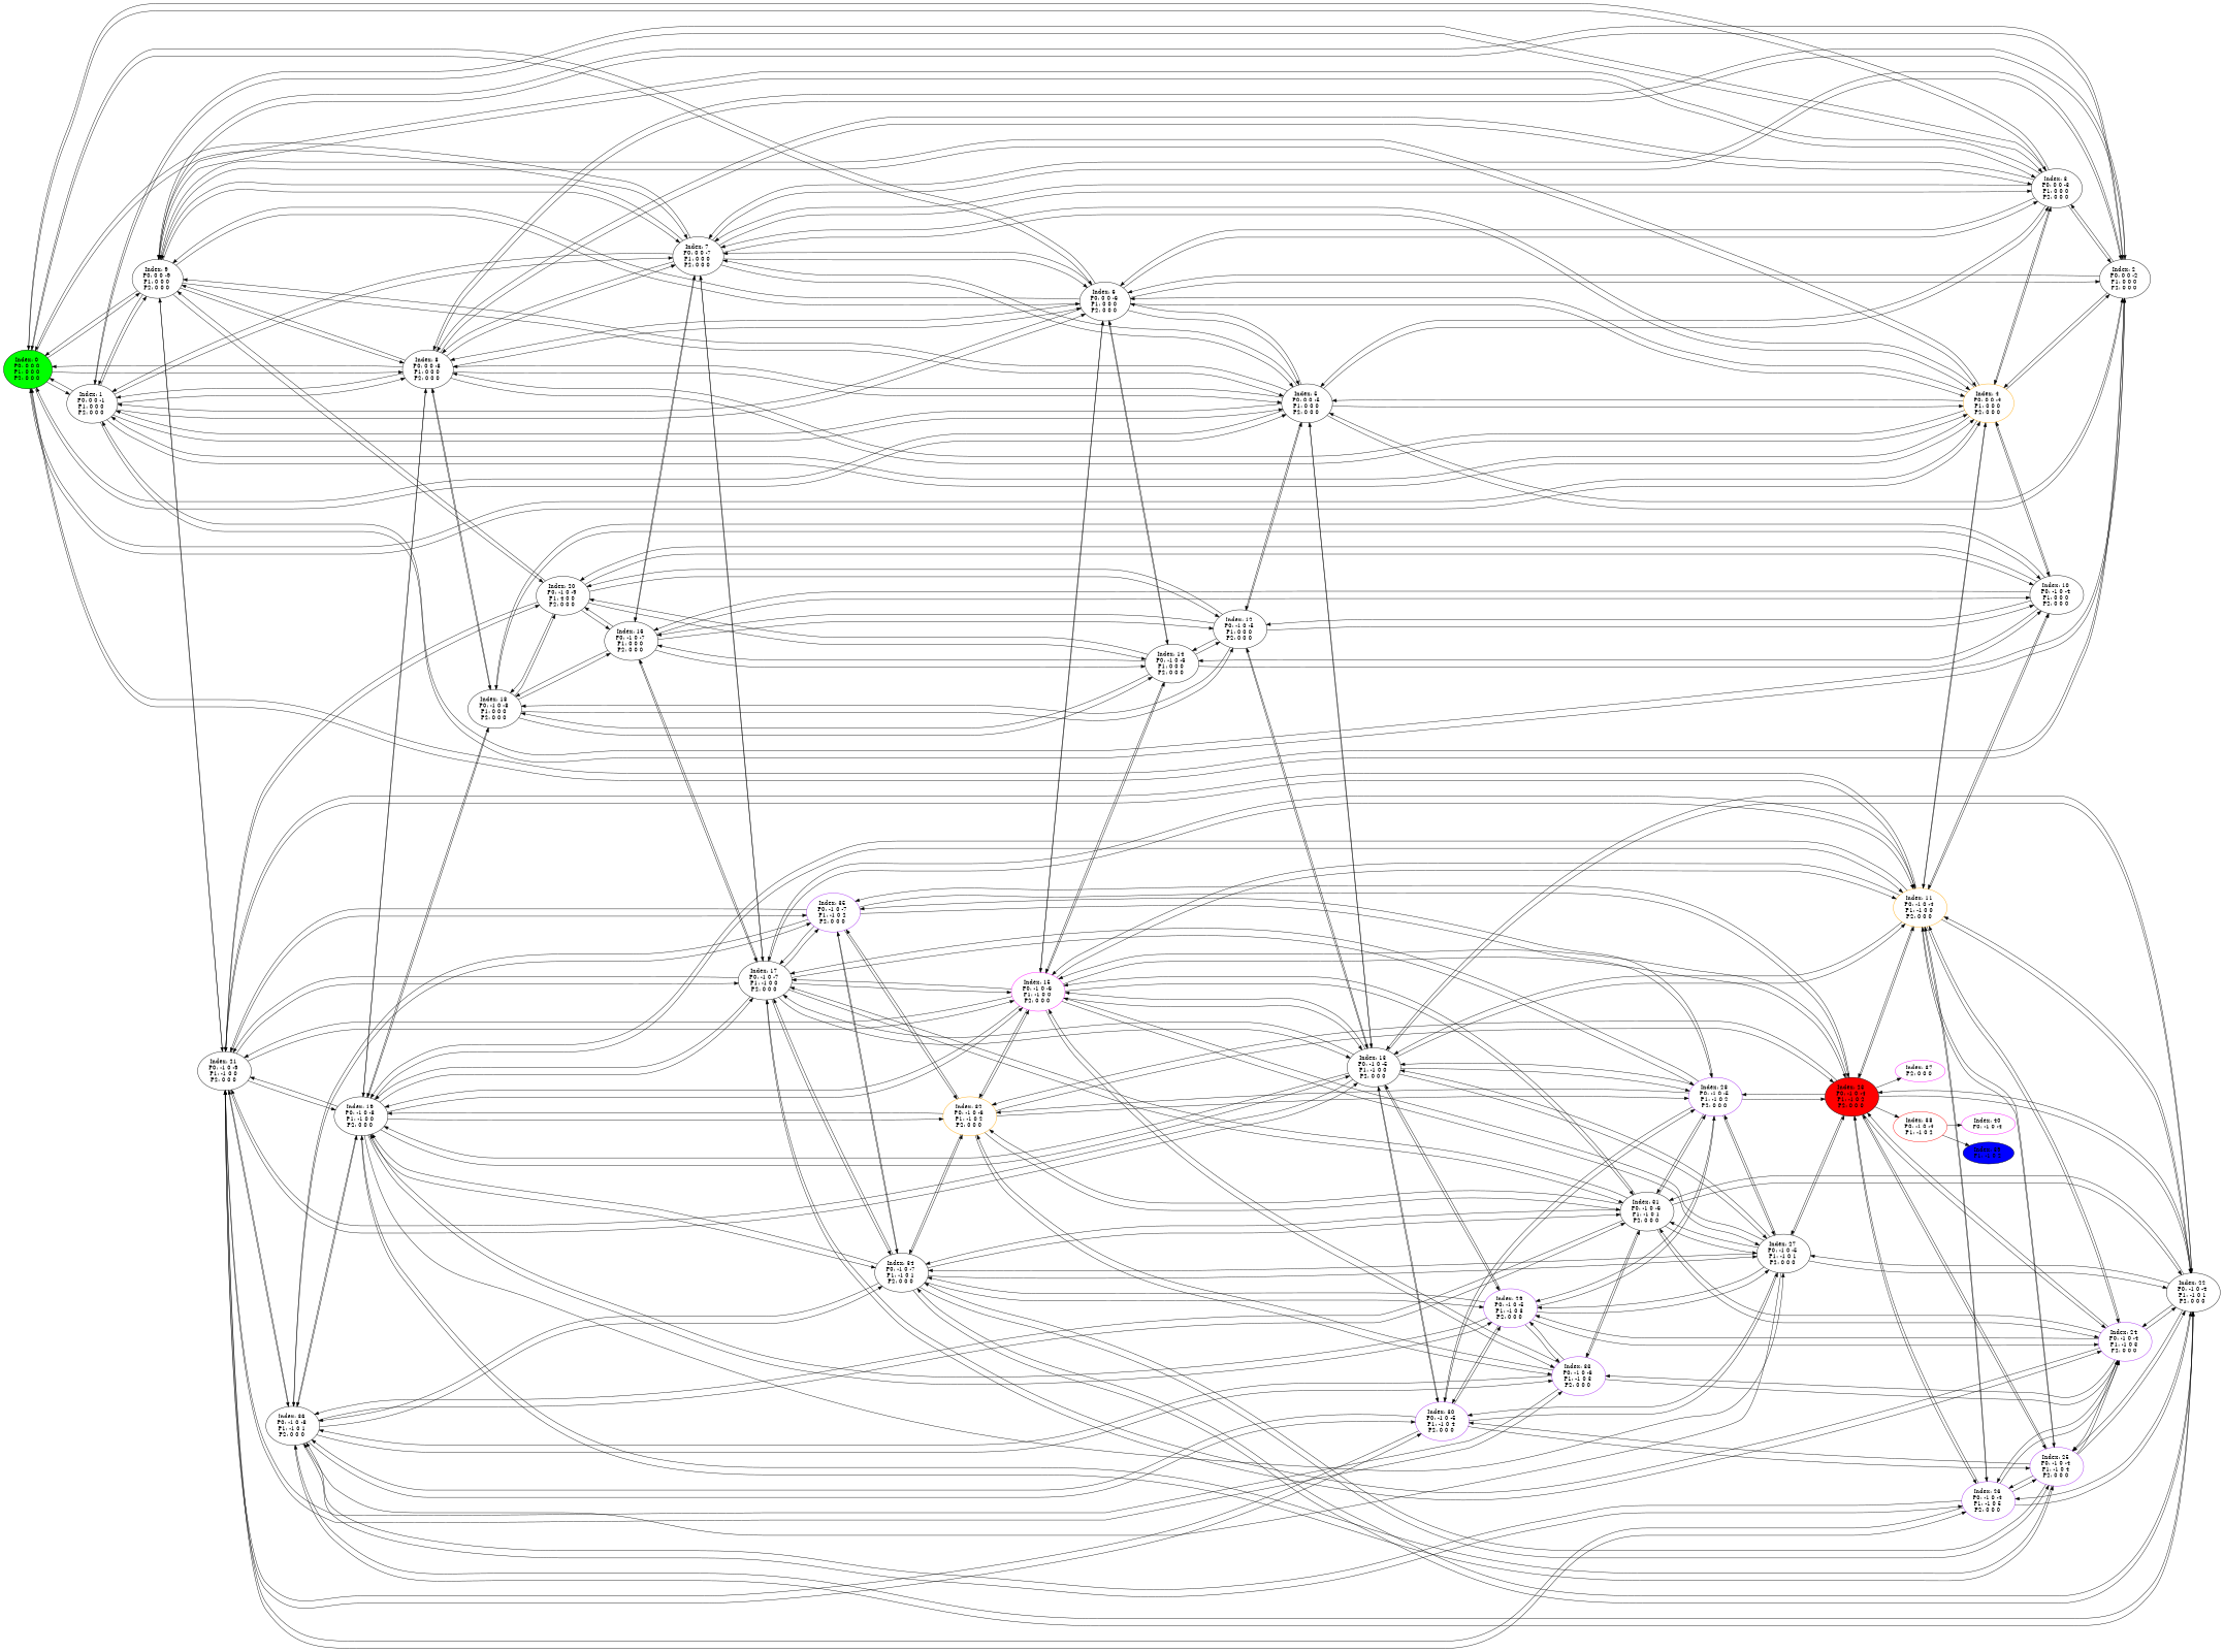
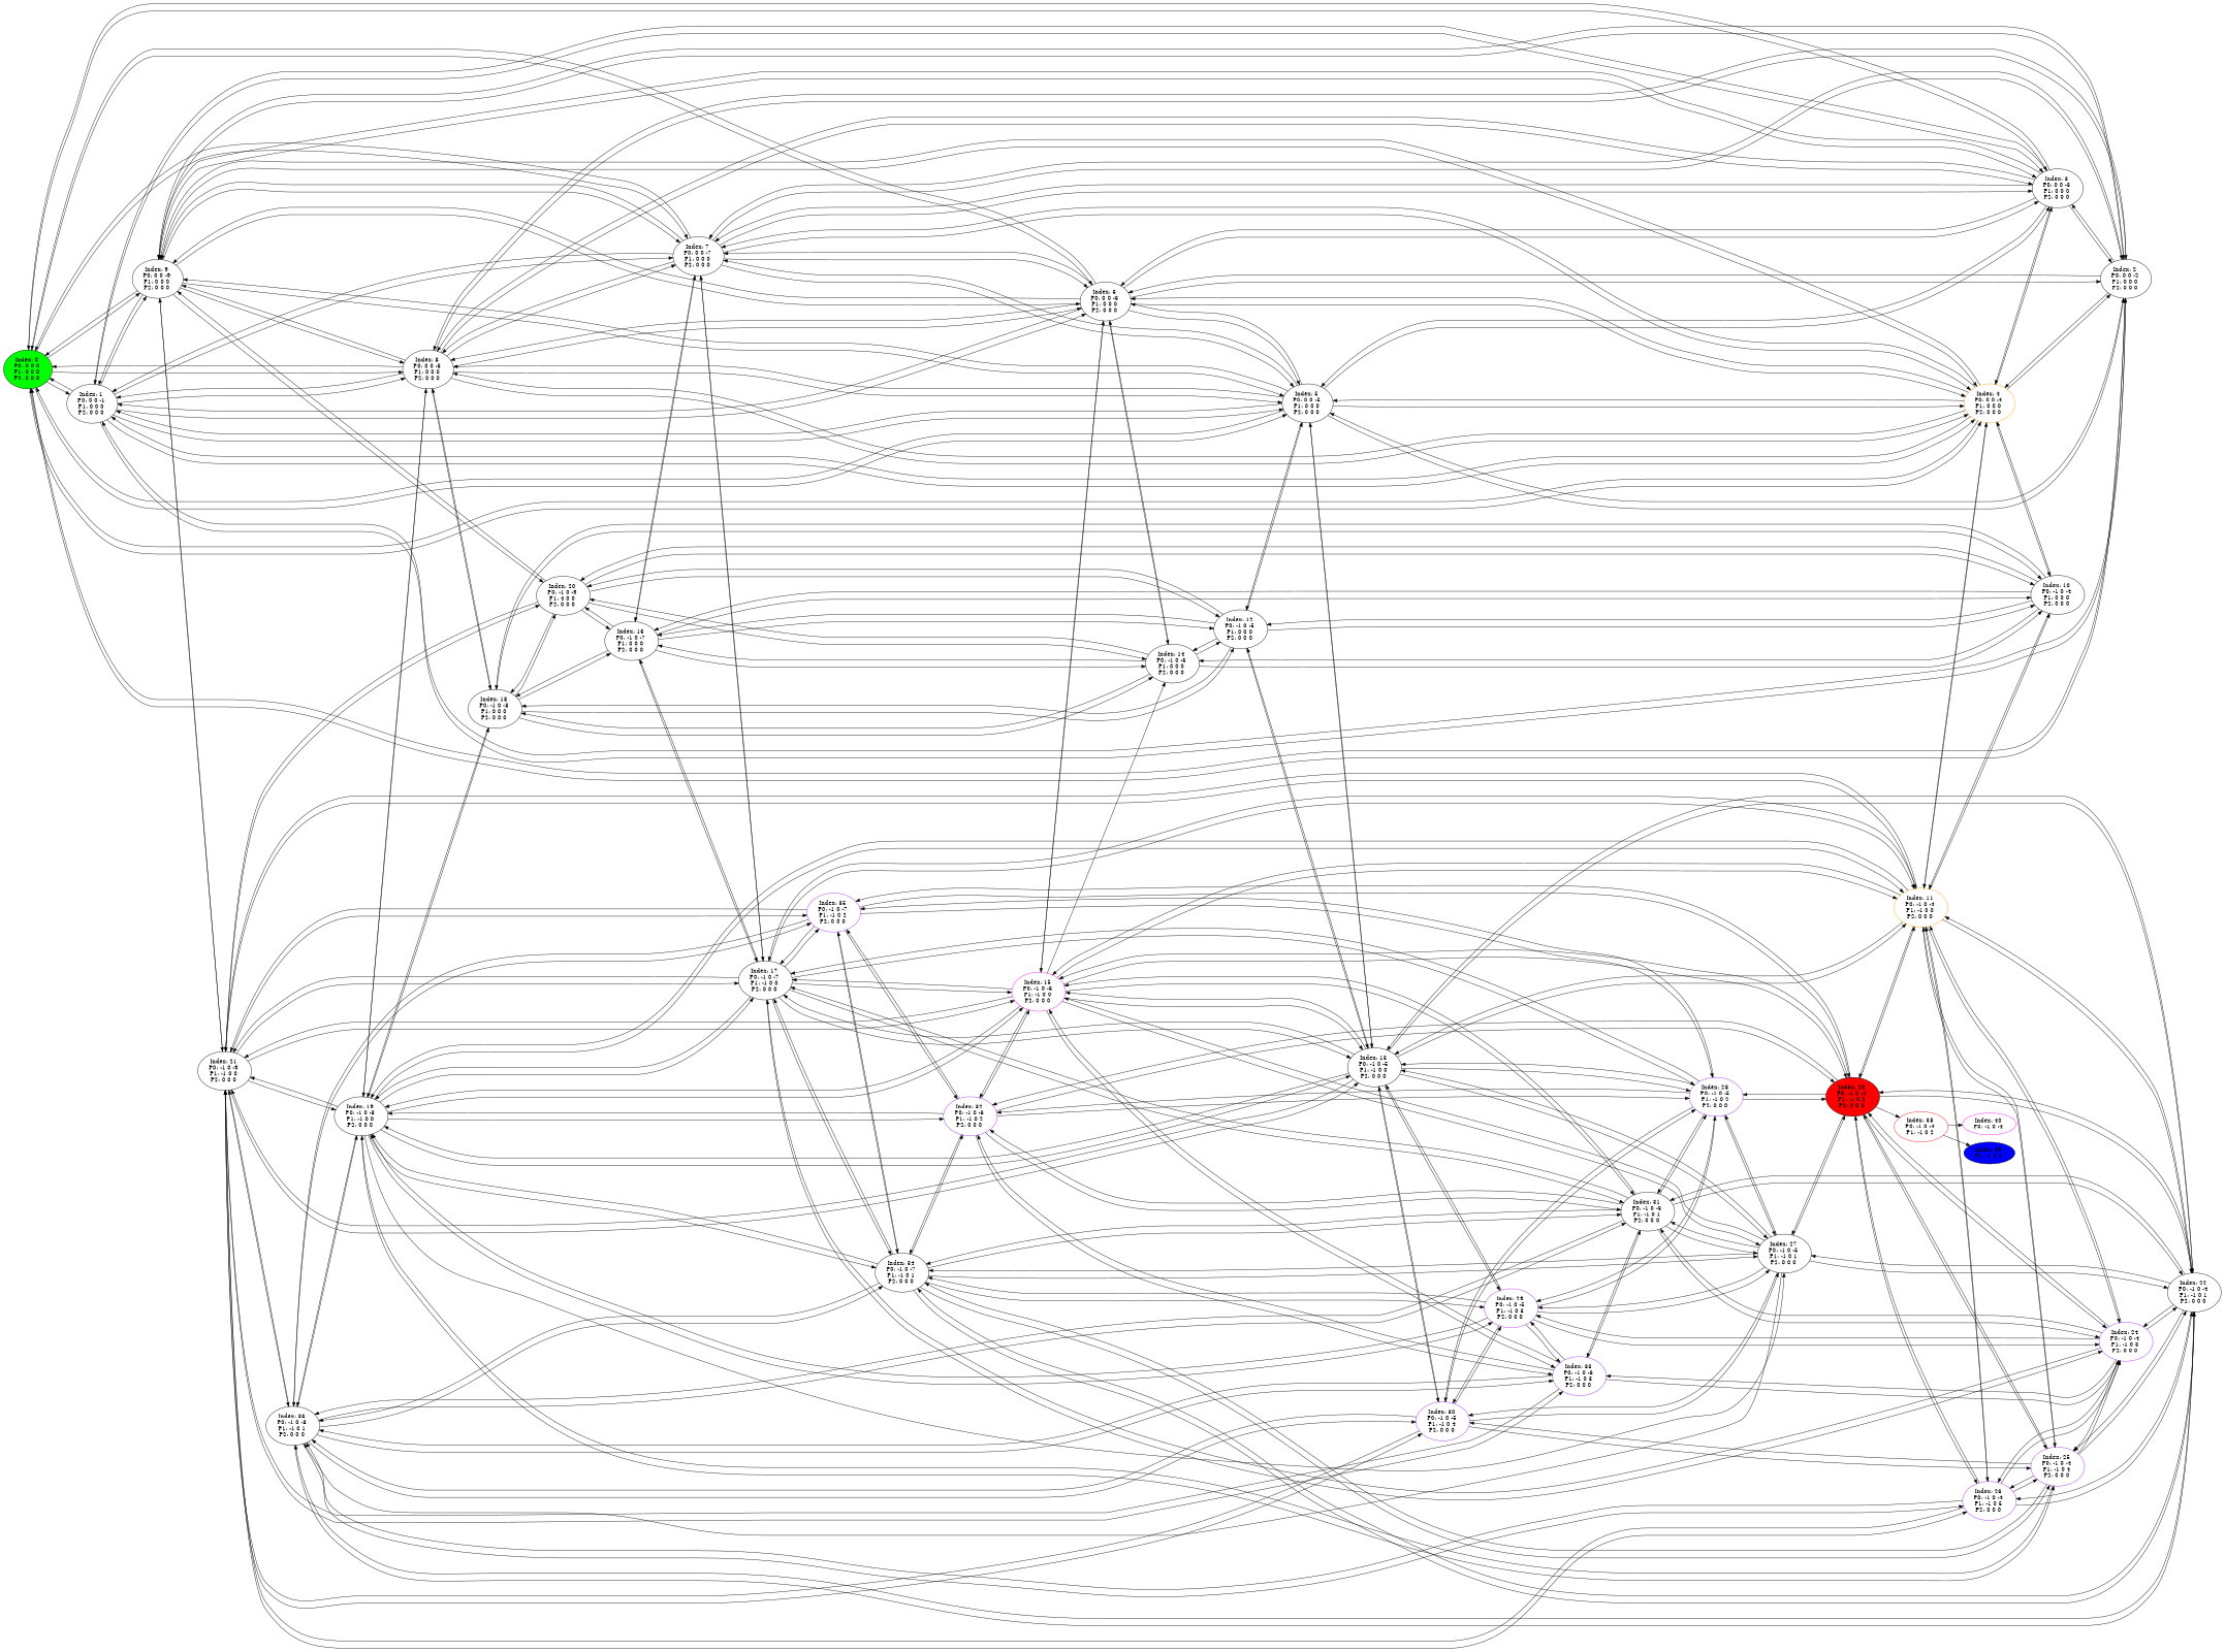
  digraph {
    color=black
    rankdir=LR
    n1 [fillcolor=green label="Index: 0 \nP0: 0 0 0 \nP1: 0 0 0 \nP2: 0 0 0 \n" style=filled]
    n2 [label="Index: 1 \nP0: 0 0 -1 \nP1: 0 0 0 \nP2: 0 0 0 \n"]
    n3 [label="Index: 2 \nP0: 0 0 -2 \nP1: 0 0 0 \nP2: 0 0 0 \n"]
    n4 [label="Index: 3 \nP0: 0 0 -3 \nP1: 0 0 0 \nP2: 0 0 0 \n"]
    n5 [color=orange label="Index: 4 \nP0: 0 0 -4 \nP1: 0 0 0 \nP2: 0 0 0 \n"]
    n6 [label="Index: 5 \nP0: 0 0 -5 \nP1: 0 0 0 \nP2: 0 0 0 \n"]
    n7 [label="Index: 6 \nP0: 0 0 -6 \nP1: 0 0 0 \nP2: 0 0 0 \n"]
    n8 [label="Index: 7 \nP0: 0 0 -7 \nP1: 0 0 0 \nP2: 0 0 0 \n"]
    n9 [label="Index: 8 \nP0: 0 0 -8 \nP1: 0 0 0 \nP2: 0 0 0 \n"]
    n10 [label="Index: 9 \nP0: 0 0 -9 \nP1: 0 0 0 \nP2: 0 0 0 \n"]
    n11 [label="Index: 10 \nP0: -1 0 -4 \nP1: 0 0 0 \nP2: 0 0 0 \n"]
    n12 [color=orange label="Index: 11 \nP0: -1 0 -4 \nP1: -1 0 0 \nP2: 0 0 0 \n"]
    n13 [label="Index: 12 \nP0: -1 0 -5 \nP1: 0 0 0 \nP2: 0 0 0 \n"]
    n14 [label="Index: 13 \nP0: -1 0 -5 \nP1: -1 0 0 \nP2: 0 0 0 \n"]
    n15 [label="Index: 14 \nP0: -1 0 -6 \nP1: 0 0 0 \nP2: 0 0 0 \n"]
    n16 [color=fuchsia label="Index: 15 \nP0: -1 0 -6 \nP1: -1 0 0 \nP2: 0 0 0 \n"]
    n17 [label="Index: 16 \nP0: -1 0 -7 \nP1: 0 0 0 \nP2: 0 0 0 \n"]
    n18 [label="Index: 17 \nP0: -1 0 -7 \nP1: -1 0 0 \nP2: 0 0 0 \n"]
    n19 [label="Index: 18 \nP0: -1 0 -8 \nP1: 0 0 0 \nP2: 0 0 0 \n"]
    n20 [label="Index: 19 \nP0: -1 0 -8 \nP1: -1 0 0 \nP2: 0 0 0 \n"]
    n21 [label="Index: 20 \nP0: -1 0 -9 \nP1: 4 0 0 \nP2: 0 0 0 \n"]
    n22 [label="Index: 21 \nP0: -1 0 -9 \nP1: -1 0 0 \nP2: 0 0 0 \n"]
    n23 [label="Index: 22 \nP0: -1 0 -4 \nP1: -1 0 1 \nP2: 0 0 0 \n"]
    n24 [fillcolor=red label="Index: 23 \nP0: -1 0 -4 \nP1: -1 0 2 \nP2: 0 0 0 \n" style=filled]
    n25 [color=purple label="Index: 24 \nP0: -1 0 -4 \nP1: -1 0 3 \nP2: 0 0 0 \n"]
    n26 [color=purple label="Index: 25 \nP0: -1 0 -4 \nP1: -1 0 4 \nP2: 0 0 0 \n"]
    n27 [color=purple label="Index: 26 \nP0: -1 0 -4 \nP1: -1 0 5 \nP2: 0 0 0 \n"]
    n28 [label="Index: 27 \nP0: -1 0 -5 \nP1: -1 0 1 \nP2: 0 0 0 \n"]
    n29 [color=purple label="Index: 28 \nP0: -1 0 -5 \nP1: -1 0 2 \nP2: 0 0 0 \n"]
    n30 [color=purple label="Index: 29 \nP0: -1 0 -5 \nP1: -1 0 3 \nP2: 0 0 0 \n"]
    n31 [color=purple label="Index: 30 \nP0: -1 0 -5 \nP1: -1 0 4 \nP2: 0 0 0 \n"]
    n32 [label="Index: 31 \nP0: -1 0 -6 \nP1: -1 0 1 \nP2: 0 0 0 \n"]
-   n33 [color=orange label="Index: 32 \nP0: -1 0 -6 \nP1: -1 0 2 \nP2: 0 0 0 \n"]
+   n33 [color=purple label="Index: 32 \nP0: -1 0 -6 \nP1: -1 0 2 \nP2: 0 0 0 \n"]
    n34 [color=purple label="Index: 33 \nP0: -1 0 -6 \nP1: -1 0 3 \nP2: 0 0 0 \n"]
    n35 [label="Index: 34 \nP0: -1 0 -7 \nP1: -1 0 1 \nP2: 0 0 0 \n"]
    n36 [color=purple label="Index: 35 \nP0: -1 0 -7 \nP1: -1 0 2 \nP2: 0 0 0 \n"]
    n37 [label="Index: 36 \nP0: -1 0 -8 \nP1: -1 0 1 \nP2: 0 0 0 \n"]
-   n38 [color=fuchsia label="Index: 37 \nP2: 0 0 0 \n"]
    n39 [color=red label="Index: 38 \nP0: -1 0 -4 \nP1: -1 0 2 \n"]
    n40 [fillcolor=blue label="Index: 39 \nP1: -1 0 2 \n" style=filled]
    n41 [color=fuchsia label="Index: 40 \nP0: -1 0 -4 \n"]
    n1 -> n2
    n1 -> n3
    n1 -> n4
    n1 -> n5
    n1 -> n6
    n1 -> n7
    n1 -> n8
    n1 -> n9
    n1 -> n10
    n2 -> n1
    n2 -> n3
    n2 -> n4
    n2 -> n5
    n2 -> n6
    n2 -> n7
    n2 -> n8
    n2 -> n9
    n2 -> n10
    n3 -> n1
    n3 -> n2
    n3 -> n4
    n3 -> n5
    n3 -> n6
    n3 -> n7
    n3 -> n8
    n3 -> n9
    n3 -> n10
    n4 -> n1
    n4 -> n2
    n4 -> n3
    n4 -> n5
    n4 -> n6
    n4 -> n7
    n4 -> n8
    n4 -> n9
    n4 -> n10
    n5 -> n1
    n5 -> n2
    n5 -> n3
    n5 -> n4
    n5 -> n6
    n5 -> n7
    n5 -> n8
    n5 -> n9
    n5 -> n10
    n5 -> n11
    n5 -> n12
    n6 -> n1
    n6 -> n2
    n6 -> n3
    n6 -> n4
    n6 -> n5
    n6 -> n7
    n6 -> n8
    n6 -> n9
    n6 -> n10
    n6 -> n13
    n6 -> n14
    n7 -> n1
    n7 -> n2
    n7 -> n3
    n7 -> n4
    n7 -> n5
    n7 -> n6
    n7 -> n8
    n7 -> n9
    n7 -> n10
    n7 -> n15
    n7 -> n16
    n8 -> n1
    n8 -> n2
    n8 -> n3
    n8 -> n4
    n8 -> n5
    n8 -> n6
    n8 -> n7
    n8 -> n9
    n8 -> n10
    n8 -> n17
    n8 -> n18
    n9 -> n1
    n9 -> n2
    n9 -> n3
    n9 -> n4
    n9 -> n5
    n9 -> n6
    n9 -> n7
    n9 -> n8
    n9 -> n10
    n9 -> n19
    n9 -> n20
    n10 -> n1
    n10 -> n2
    n10 -> n3
    n10 -> n4
    n10 -> n5
    n10 -> n6
    n10 -> n7
    n10 -> n8
    n10 -> n9
    n10 -> n21
    n10 -> n22
    n11 -> n5
    n11 -> n12
    n11 -> n13
    n11 -> n15
    n11 -> n17
    n11 -> n19
    n11 -> n21
    n12 -> n5
    n12 -> n11
    n12 -> n14
    n12 -> n16
    n12 -> n18
    n12 -> n20
    n12 -> n22
    n12 -> n23
    n12 -> n24
    n12 -> n25
    n12 -> n26
    n12 -> n27
    n13 -> n6
    n13 -> n11
    n13 -> n14
    n13 -> n15
    n13 -> n17
    n13 -> n19
    n13 -> n21
    n14 -> n6
    n14 -> n12
    n14 -> n13
    n14 -> n16
    n14 -> n18
    n14 -> n20
    n14 -> n22
    n14 -> n23
    n14 -> n28
    n14 -> n29
    n14 -> n30
    n14 -> n31
    n15 -> n7
    n15 -> n11
    n15 -> n13
-   n15 -> n16
    n15 -> n17
    n15 -> n19
    n15 -> n21
    n16 -> n7
    n16 -> n12
    n16 -> n14
    n16 -> n15
    n16 -> n18
    n16 -> n20
    n16 -> n22
    n16 -> n24
    n16 -> n28
    n16 -> n32
    n16 -> n33
    n16 -> n34
    n17 -> n8
    n17 -> n11
    n17 -> n13
    n17 -> n15
    n17 -> n18
    n17 -> n19
    n17 -> n21
    n18 -> n8
    n18 -> n12
    n18 -> n14
    n18 -> n16
    n18 -> n17
    n18 -> n20
    n18 -> n22
    n18 -> n25
    n18 -> n29
    n18 -> n32
    n18 -> n35
    n18 -> n36
    n19 -> n9
    n19 -> n11
    n19 -> n13
    n19 -> n15
    n19 -> n17
    n19 -> n20
    n19 -> n21
    n20 -> n9
    n20 -> n12
    n20 -> n14
    n20 -> n16
    n20 -> n18
    n20 -> n19
    n20 -> n22
    n20 -> n26
    n20 -> n28
    n20 -> n30
    n20 -> n33
    n20 -> n35
    n20 -> n37
    n21 -> n10
    n21 -> n11
    n21 -> n13
    n21 -> n15
    n21 -> n17
    n21 -> n19
    n21 -> n22
    n22 -> n10
    n22 -> n12
    n22 -> n14
    n22 -> n16
    n22 -> n18
    n22 -> n20
    n22 -> n21
    n22 -> n27
    n22 -> n31
    n22 -> n34
    n22 -> n36
    n22 -> n37
    n23 -> n12
    n23 -> n14
    n23 -> n24
    n23 -> n25
    n23 -> n26
    n23 -> n27
    n23 -> n28
    n23 -> n32
    n23 -> n35
    n23 -> n37
    n24 -> n12
    n24 -> n16
    n24 -> n23
    n24 -> n25
    n24 -> n26
    n24 -> n27
    n24 -> n28
    n24 -> n29
    n24 -> n33
    n24 -> n36
-   n24 -> n38
    n24 -> n39
    n25 -> n12
    n25 -> n18
    n25 -> n23
    n25 -> n24
    n25 -> n26
    n25 -> n27
    n25 -> n30
    n25 -> n32
    n25 -> n34
    n26 -> n12
    n26 -> n20
    n26 -> n23
    n26 -> n24
    n26 -> n25
    n26 -> n27
    n26 -> n31
    n26 -> n35
    n27 -> n12
    n27 -> n22
    n27 -> n23
    n27 -> n24
    n27 -> n25
    n27 -> n26
    n27 -> n37
    n28 -> n14
    n28 -> n16
    n28 -> n23
    n28 -> n24
    n28 -> n29
    n28 -> n30
    n28 -> n31
    n28 -> n32
    n28 -> n35
    n28 -> n37
    n29 -> n14
    n29 -> n18
    n29 -> n24
    n29 -> n28
    n29 -> n30
    n29 -> n31
    n29 -> n32
    n29 -> n33
    n29 -> n36
    n30 -> n14
    n30 -> n20
    n30 -> n25
    n30 -> n28
    n30 -> n29
    n30 -> n31
    n30 -> n34
    n30 -> n35
    n31 -> n14
    n31 -> n22
    n31 -> n26
    n31 -> n28
    n31 -> n29
    n31 -> n30
    n31 -> n37
    n32 -> n16
    n32 -> n18
    n32 -> n23
    n32 -> n25
    n32 -> n28
    n32 -> n29
    n32 -> n33
    n32 -> n34
    n32 -> n35
    n32 -> n37
    n33 -> n16
    n33 -> n20
    n33 -> n24
    n33 -> n29
    n33 -> n32
    n33 -> n34
    n33 -> n35
    n33 -> n36
    n34 -> n16
    n34 -> n22
    n34 -> n25
    n34 -> n30
    n34 -> n32
    n34 -> n33
    n34 -> n37
    n35 -> n18
    n35 -> n20
    n35 -> n23
    n35 -> n26
    n35 -> n28
    n35 -> n30
    n35 -> n32
    n35 -> n33
    n35 -> n36
    n35 -> n37
    n36 -> n18
    n36 -> n22
    n36 -> n24
    n36 -> n29
    n36 -> n33
    n36 -> n35
    n36 -> n37
    n37 -> n20
    n37 -> n22
    n37 -> n23
    n37 -> n27
    n37 -> n31
    n37 -> n32
    n37 -> n34
    n37 -> n35
    n37 -> n36
    n39 -> n40
    n39 -> n41
  }
